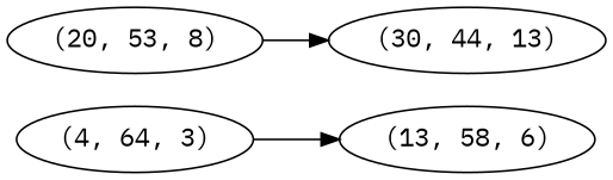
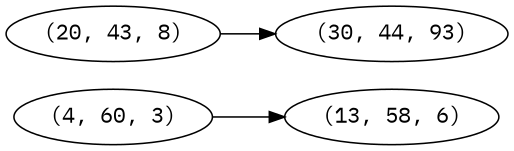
  digraph {
    fontname="IBM Plex Mono"
    rankdir=LR
    node [fontname="IBM Plex Mono"]
    edge [fontname="IBM Plex Mono"]
-   "(4, 64, 3)"
+   "(4, 64, 3)" [label="(4, 60, 3)"]
    "(13, 58, 6)"
-   "(20, 53, 8)"
-   "(30, 44, 13)"
+   "(20, 53, 8)" [label="(20, 43, 8)"]
+   "(30, 44, 13)" [label="(30, 44, 93)"]
    "(4, 64, 3)" -> "(13, 58, 6)"
    "(20, 53, 8)" -> "(30, 44, 13)"
  }
